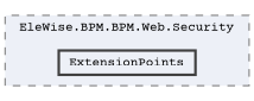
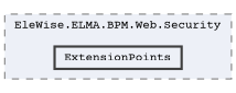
  digraph {
    compound=true
    rankdir=LR
    fontname="Courier Prime"
    n1 [color=grey25 fillcolor="#edf0f7" fontname="Courier Prime" fontsize=10 height=0.2 label=ExtensionPoints shape=box style="filled,bold" width=0.4]
    subgraph cluster_1 {
      bgcolor="#edf0f7"
      fontsize=10
-     label="EleWise.BPM.BPM.Web.Security"
+     label="EleWise.ELMA.BPM.Web.Security"
      pencolor=grey50
      style="filled,dashed"
      n1
    }
  }
